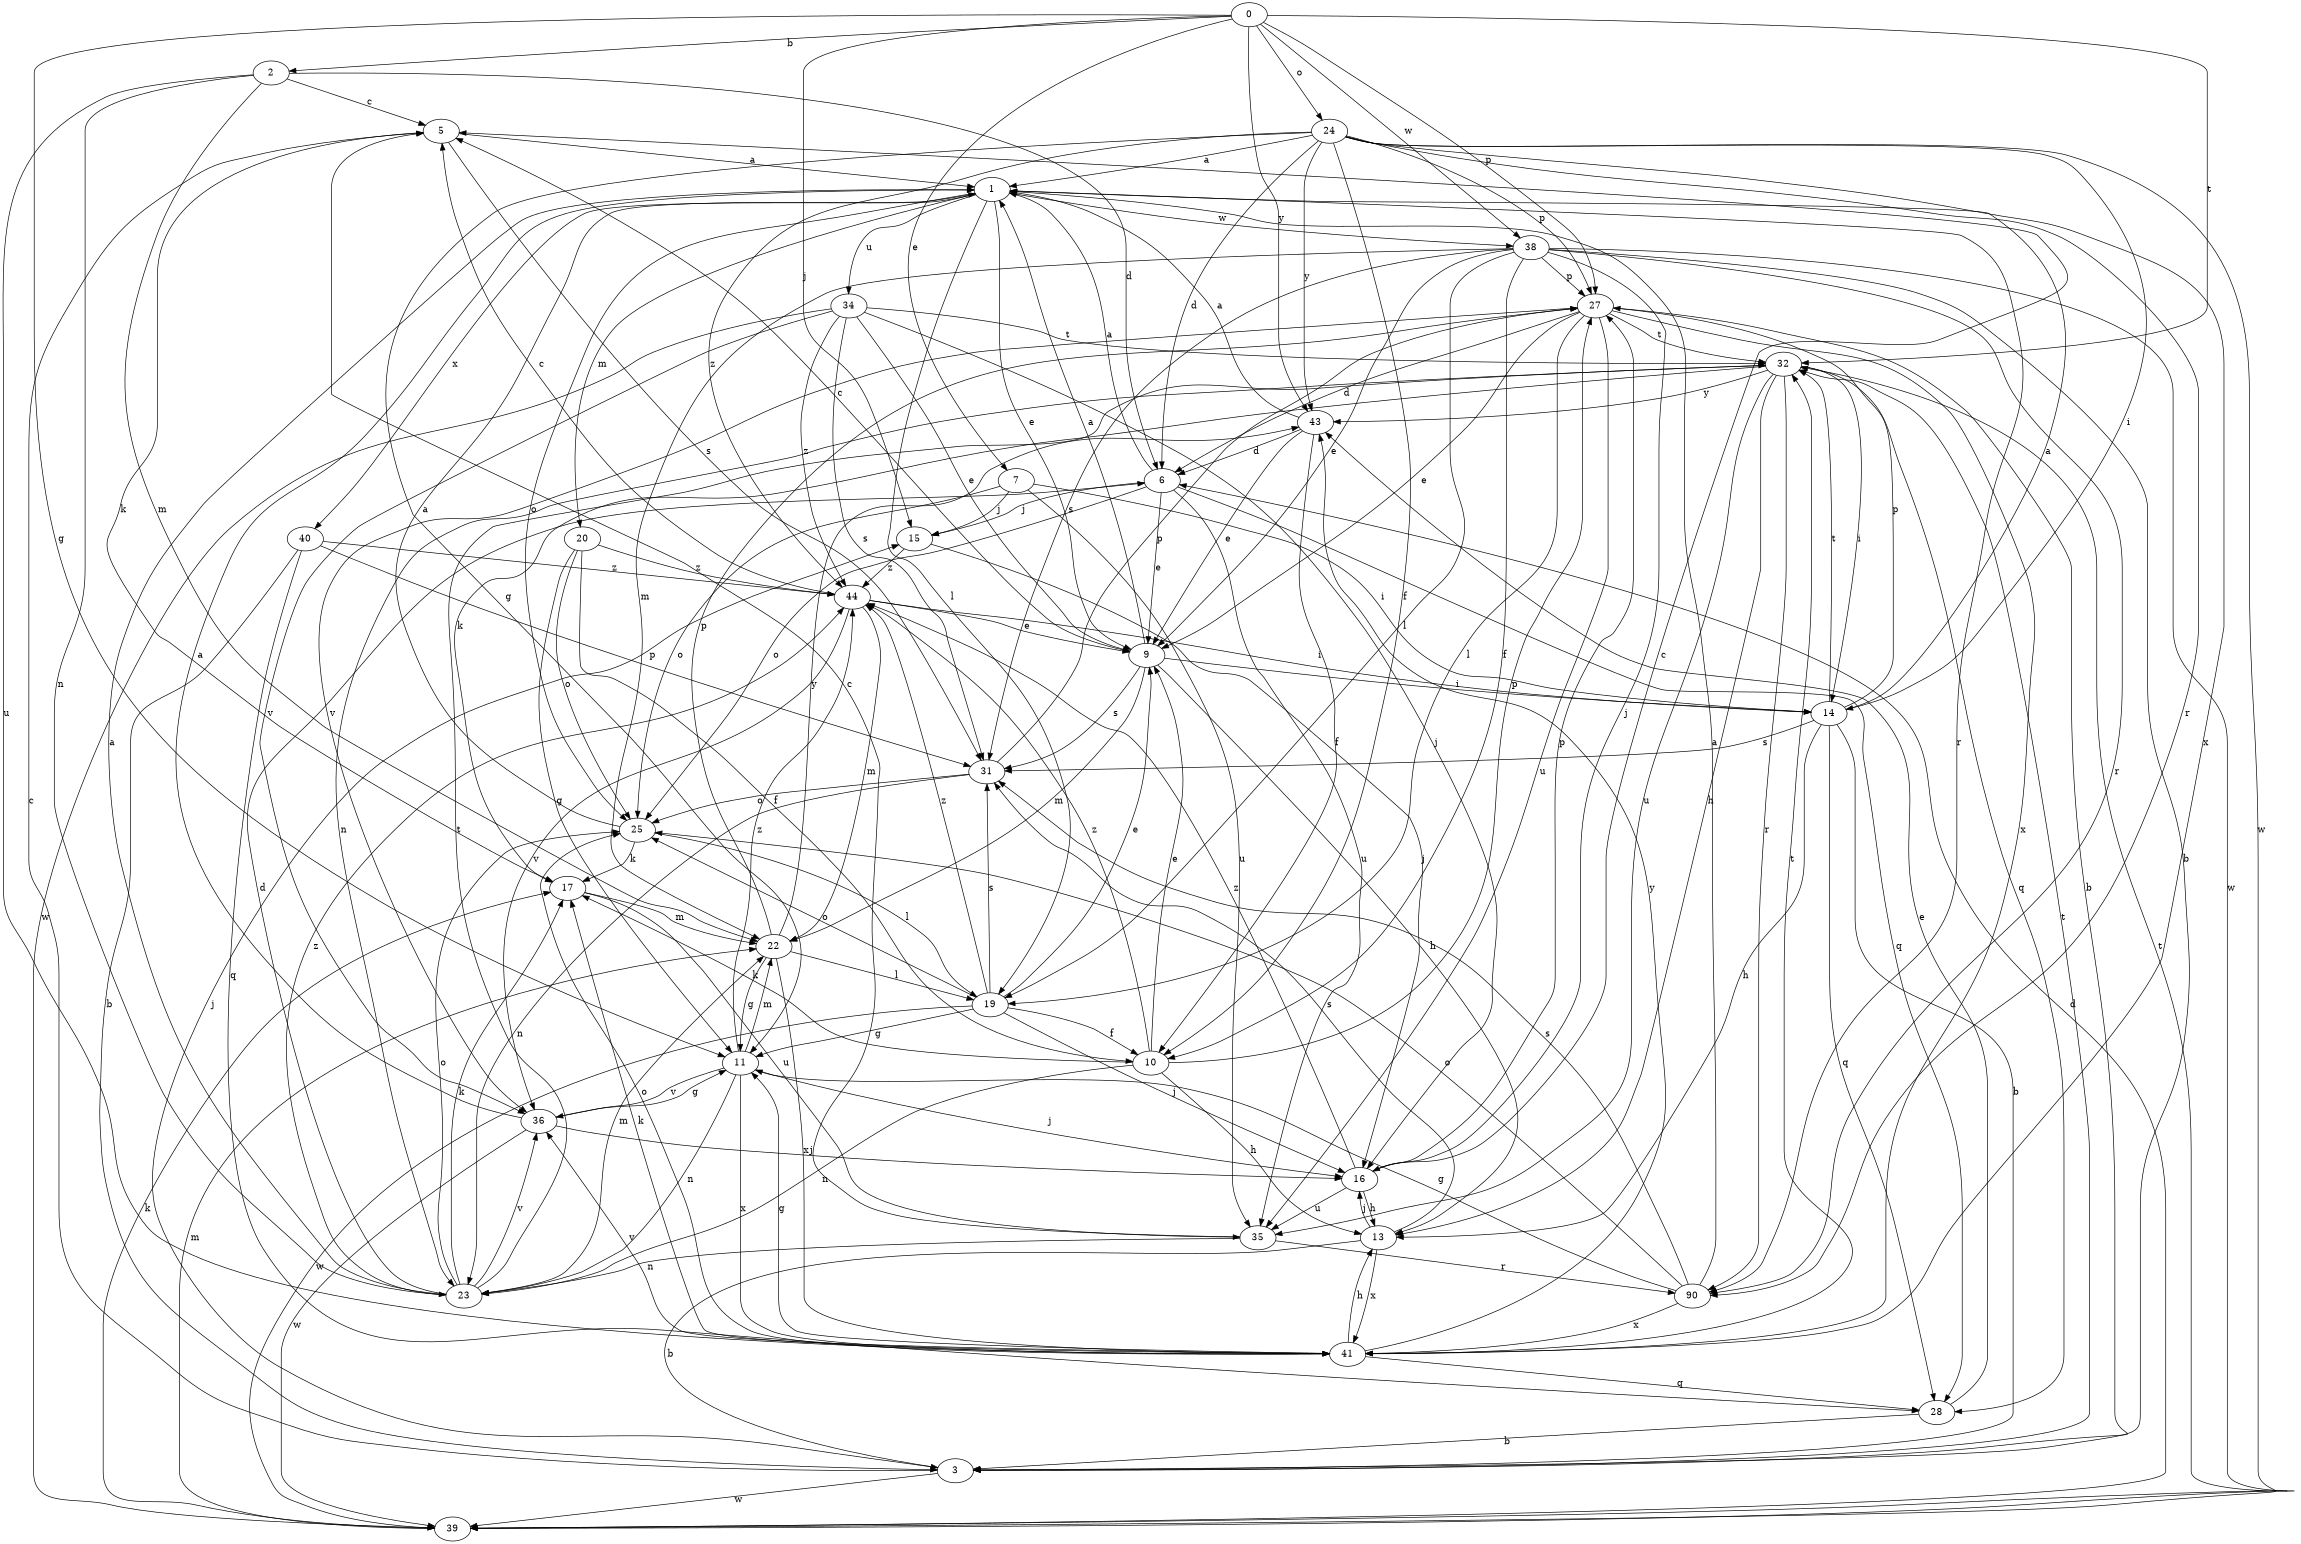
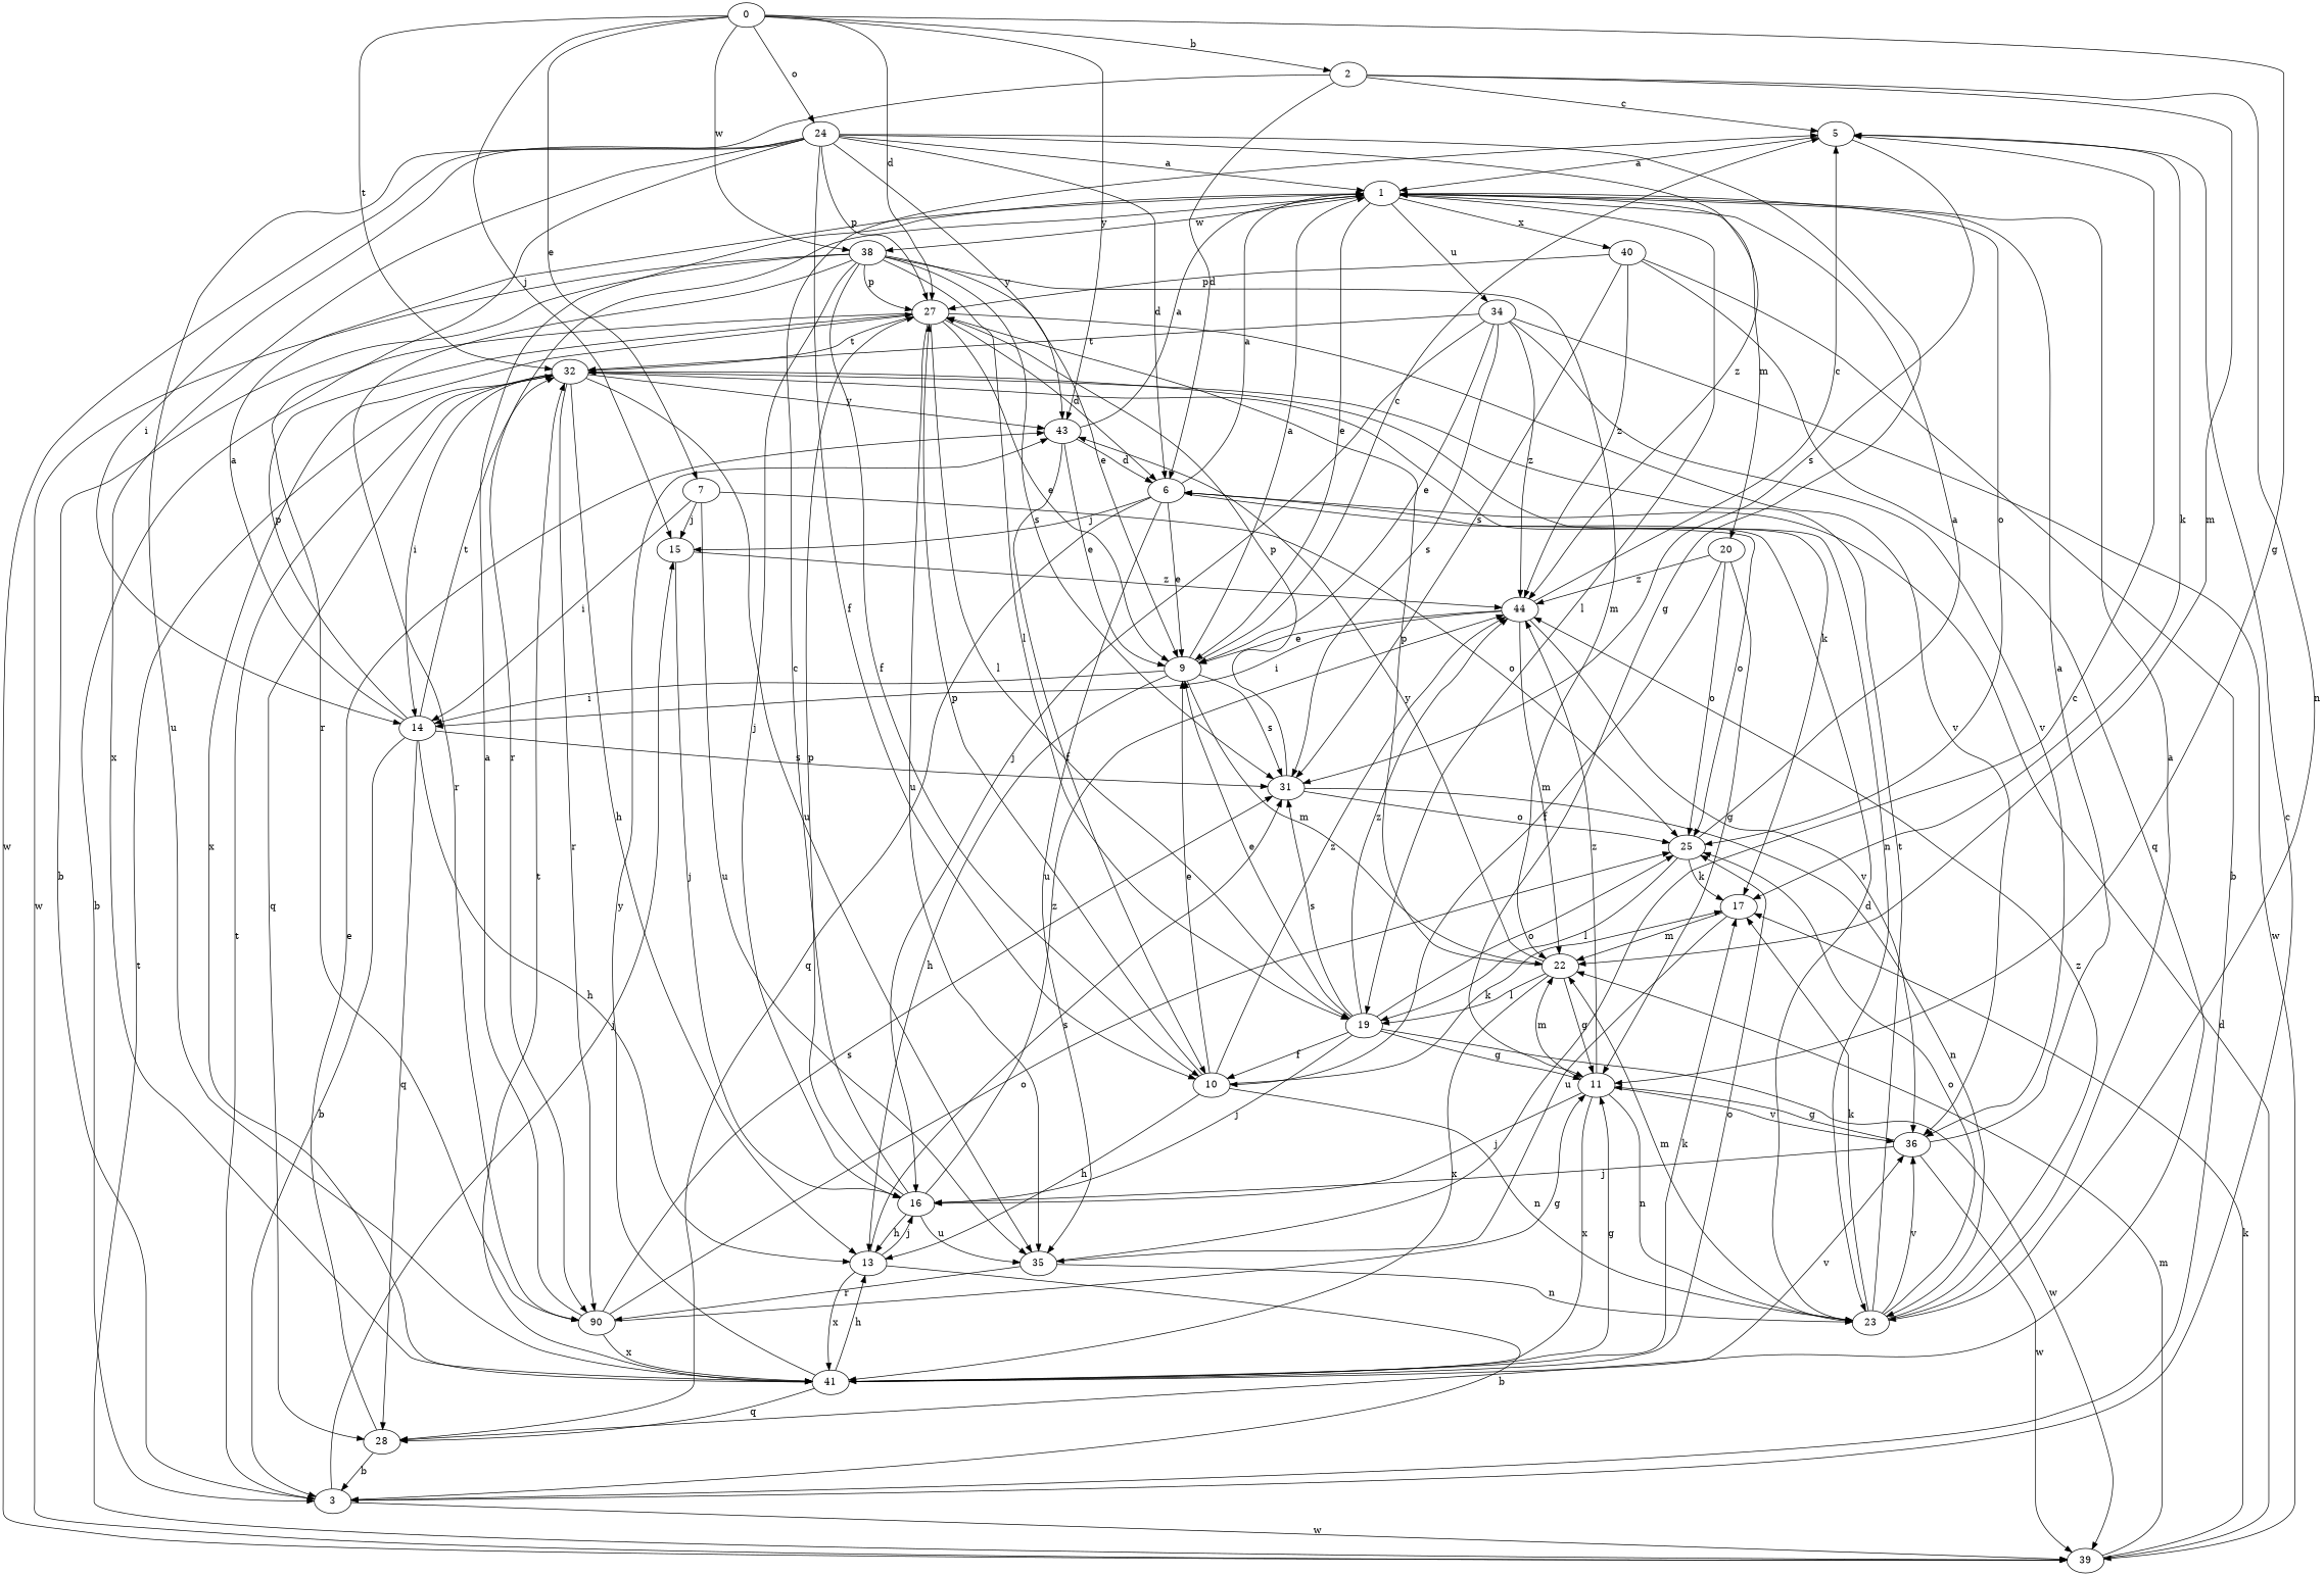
  strict digraph {
    0
    2
    7
    11
    15
    24
    27
    32
    38
    43
    5
    6
    22
    23
    41
    25
    35
    14
    44
    16
    36
    1
    n23 [label=90]
    39
    10
    9
    19
    3
    17
    28
    13
    31
    20
    34
    40
    0 -> 2 [label=b]
    0 -> 7 [label=e]
    0 -> 11 [label=g]
    0 -> 15 [label=j]
    0 -> 24 [label=o]
-   0 -> 27 [label=p]
+   0 -> 27 [label=d]
    0 -> 32 [label=t]
    0 -> 38 [label=w]
    0 -> 43 [label=y]
    2 -> 5 [label=c]
    2 -> 6 [label=d]
    2 -> 22 [label=m]
    2 -> 23 [label=n]
    2 -> 41 [label=u]
    7 -> 15 [label=j]
    7 -> 25 [label=o]
    7 -> 35 [label=u]
    7 -> 14 [label=i]
    11 -> 22 [label=m]
    11 -> 23 [label=n]
    11 -> 41 [label=x]
    11 -> 44 [label=z]
    11 -> 16 [label=j]
    11 -> 36 [label=v]
    15 -> 44 [label=z]
    15 -> 16 [label=j]
    24 -> 11 [label=g]
    24 -> 27 [label=p]
    24 -> 43 [label=y]
    24 -> 6 [label=d]
    24 -> 41 [label=x]
    24 -> 14 [label=i]
    24 -> 44 [label=z]
    24 -> 1 [label=a]
    24 -> n23 [label=r]
    24 -> 39 [label=w]
    24 -> 10 [label=f]
    27 -> 32 [label=t]
    27 -> 6 [label=d]
    27 -> 41 [label=x]
    27 -> 35 [label=u]
    27 -> 36 [label=v]
    27 -> 9 [label=e]
    27 -> 19 [label=l]
    27 -> 3 [label=b]
    32 -> 43 [label=y]
    32 -> 23 [label=n]
    32 -> 35 [label=u]
    32 -> 14 [label=i]
    32 -> n23 [label=r]
    32 -> 17 [label=k]
    32 -> 28 [label=q]
    32 -> 13 [label=h]
    38 -> 27 [label=p]
    38 -> 22 [label=m]
    38 -> 16 [label=j]
    38 -> n23 [label=r]
    38 -> 39 [label=w]
    38 -> 10 [label=f]
    38 -> 9 [label=e]
    38 -> 19 [label=l]
    38 -> 3 [label=b]
    38 -> 31 [label=s]
    43 -> 6 [label=d]
    43 -> 1 [label=a]
    43 -> 10 [label=f]
    43 -> 9 [label=e]
    5 -> 1 [label=a]
    5 -> 17 [label=k]
    5 -> 31 [label=s]
    6 -> 15 [label=j]
    6 -> 25 [label=o]
    6 -> 35 [label=u]
    6 -> 1 [label=a]
    6 -> 9 [label=e]
    6 -> 28 [label=q]
    22 -> 11 [label=g]
    22 -> 27 [label=p]
    22 -> 43 [label=y]
    22 -> 41 [label=x]
    22 -> 19 [label=l]
    23 -> 32 [label=t]
    23 -> 6 [label=d]
    23 -> 22 [label=m]
    23 -> 25 [label=o]
    23 -> 44 [label=z]
    23 -> 36 [label=v]
    23 -> 1 [label=a]
    23 -> 17 [label=k]
    41 -> 11 [label=g]
    41 -> 32 [label=t]
    41 -> 43 [label=y]
    41 -> 25 [label=o]
    41 -> 36 [label=v]
    41 -> 17 [label=k]
    41 -> 28 [label=q]
    41 -> 13 [label=h]
    25 -> 1 [label=a]
    25 -> 19 [label=l]
    25 -> 17 [label=k]
    35 -> 5 [label=c]
    35 -> 23 [label=n]
    35 -> n23 [label=r]
    14 -> 27 [label=p]
    14 -> 32 [label=t]
    14 -> 1 [label=a]
    14 -> 3 [label=b]
    14 -> 28 [label=q]
    14 -> 13 [label=h]
    14 -> 31 [label=s]
    44 -> 5 [label=c]
    44 -> 22 [label=m]
    44 -> 14 [label=i]
    44 -> 36 [label=v]
    44 -> 9 [label=e]
    16 -> 27 [label=p]
    16 -> 5 [label=c]
    16 -> 35 [label=u]
    16 -> 44 [label=z]
    16 -> 13 [label=h]
    36 -> 11 [label=g]
    36 -> 16 [label=j]
    36 -> 1 [label=a]
    36 -> 39 [label=w]
    1 -> 38 [label=w]
    1 -> 25 [label=o]
    1 -> n23 [label=r]
    1 -> 9 [label=e]
    1 -> 19 [label=l]
    1 -> 20 [label=m]
    1 -> 34 [label=u]
    1 -> 40 [label=x]
    n23 -> 11 [label=g]
    n23 -> 41 [label=x]
    n23 -> 25 [label=o]
    n23 -> 1 [label=a]
    n23 -> 31 [label=s]
    39 -> 32 [label=t]
    39 -> 6 [label=d]
    39 -> 22 [label=m]
    39 -> 17 [label=k]
    10 -> 27 [label=p]
    10 -> 23 [label=n]
    10 -> 44 [label=z]
    10 -> 9 [label=e]
    10 -> 17 [label=k]
    10 -> 13 [label=h]
    9 -> 5 [label=c]
    9 -> 22 [label=m]
    9 -> 14 [label=i]
    9 -> 1 [label=a]
    9 -> 13 [label=h]
    9 -> 31 [label=s]
    19 -> 11 [label=g]
    19 -> 25 [label=o]
    19 -> 44 [label=z]
    19 -> 16 [label=j]
    19 -> 39 [label=w]
    19 -> 10 [label=f]
    19 -> 9 [label=e]
    19 -> 31 [label=s]
    3 -> 15 [label=j]
    3 -> 32 [label=t]
    3 -> 5 [label=c]
    3 -> 39 [label=w]
    17 -> 22 [label=m]
    17 -> 35 [label=u]
    28 -> 43 [label=e]
    28 -> 3 [label=b]
    13 -> 41 [label=x]
    13 -> 16 [label=j]
    13 -> 3 [label=b]
    13 -> 31 [label=s]
    31 -> 27 [label=p]
    31 -> 23 [label=n]
    31 -> 25 [label=o]
    20 -> 11 [label=g]
    20 -> 25 [label=o]
    20 -> 44 [label=z]
    20 -> 10 [label=f]
    34 -> 32 [label=t]
    34 -> 44 [label=z]
    34 -> 16 [label=j]
    34 -> 36 [label=v]
    34 -> 39 [label=w]
    34 -> 9 [label=e]
    34 -> 31 [label=s]
+   40 -> 27 [label=p]
    40 -> 44 [label=z]
    40 -> 3 [label=b]
    40 -> 28 [label=q]
-   40 -> 31 [label=p]
+   40 -> 31 [label=s]
  }
